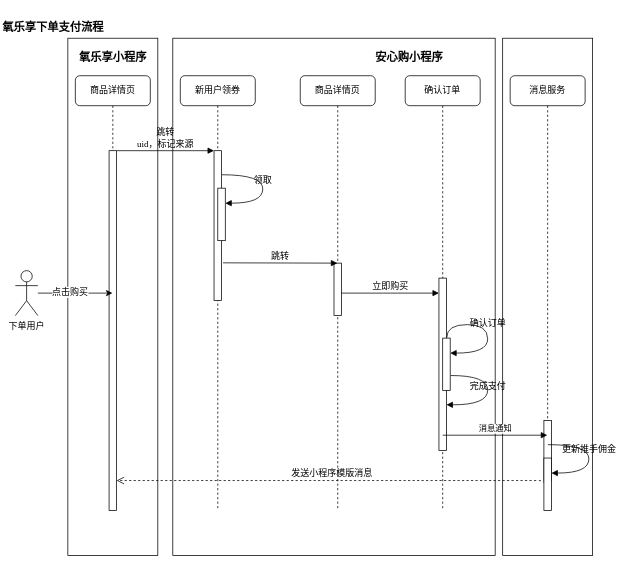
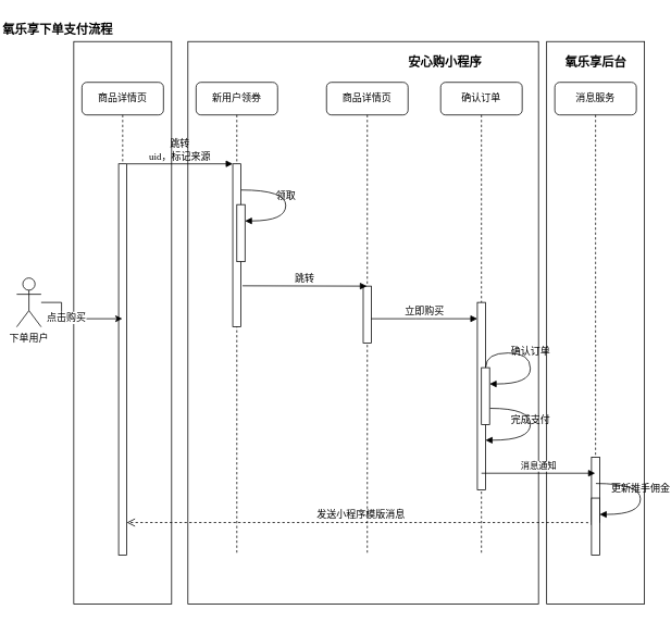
  <mxCell id="0" />
  <mxCell id="1" parent="0" />
  <mxCell id="2" value="" style="rounded=0;whiteSpace=wrap;html=1;" parent="1" vertex="1"><mxGeometry x="230" y="50" width="430" height="690" as="geometry" /></mxCell>
  <mxCell id="3" value="" style="rounded=0;whiteSpace=wrap;html=1;" parent="1" vertex="1"><mxGeometry x="670" y="50" width="120" height="690" as="geometry" /></mxCell>
  <mxCell id="4" value="" style="rounded=0;whiteSpace=wrap;html=1;" parent="1" vertex="1"><mxGeometry x="90" y="50" width="120" height="690" as="geometry" /></mxCell>
  <mxCell id="5" value="新用户领券" style="shape=umlLifeline;perimeter=lifelinePerimeter;whiteSpace=wrap;html=1;container=1;collapsible=0;recursiveResize=0;outlineConnect=0;rounded=1;shadow=0;comic=0;labelBackgroundColor=none;strokeWidth=1;fontFamily=Verdana;fontSize=12;align=center;" parent="1" vertex="1"><mxGeometry x="240" y="100" width="100" height="580" as="geometry" /></mxCell>
  <mxCell id="6" value="" style="html=1;points=[];perimeter=orthogonalPerimeter;rounded=0;shadow=0;comic=0;labelBackgroundColor=none;strokeWidth=1;fontFamily=Verdana;fontSize=12;align=center;" parent="5" vertex="1"><mxGeometry x="45" y="100" width="10" height="200" as="geometry" /></mxCell>
  <mxCell id="7" value="商品详情页" style="shape=umlLifeline;perimeter=lifelinePerimeter;whiteSpace=wrap;html=1;container=1;collapsible=0;recursiveResize=0;outlineConnect=0;rounded=1;shadow=0;comic=0;labelBackgroundColor=none;strokeWidth=1;fontFamily=Verdana;fontSize=12;align=center;" parent="1" vertex="1"><mxGeometry x="400" y="100" width="100" height="580" as="geometry" /></mxCell>
  <mxCell id="8" value="" style="html=1;points=[];perimeter=orthogonalPerimeter;rounded=0;shadow=0;comic=0;labelBackgroundColor=none;strokeWidth=1;fontFamily=Verdana;fontSize=12;align=center;" parent="7" vertex="1"><mxGeometry x="45" y="250" width="10" height="70" as="geometry" /></mxCell>
  <mxCell id="9" value="确认订单" style="shape=umlLifeline;perimeter=lifelinePerimeter;whiteSpace=wrap;html=1;container=1;collapsible=0;recursiveResize=0;outlineConnect=0;rounded=1;shadow=0;comic=0;labelBackgroundColor=none;strokeWidth=1;fontFamily=Verdana;fontSize=12;align=center;" parent="1" vertex="1"><mxGeometry x="540" y="100" width="100" height="580" as="geometry" /></mxCell>
  <mxCell id="10" value="" style="html=1;points=[];perimeter=orthogonalPerimeter;rounded=0;shadow=0;comic=0;labelBackgroundColor=none;strokeWidth=1;fontFamily=Verdana;fontSize=12;align=center;" parent="9" vertex="1"><mxGeometry x="45" y="270" width="10" height="230" as="geometry" /></mxCell>
  <mxCell id="11" value="" style="html=1;points=[];perimeter=orthogonalPerimeter;rounded=0;shadow=0;comic=0;labelBackgroundColor=none;strokeWidth=1;fontFamily=Verdana;fontSize=12;align=center;" parent="9" vertex="1"><mxGeometry x="50" y="350" width="10" height="70" as="geometry" /></mxCell>
  <mxCell id="12" value="确认订单" style="html=1;verticalAlign=bottom;endArrow=block;labelBackgroundColor=none;fontFamily=Verdana;fontSize=12;elbow=vertical;edgeStyle=orthogonalEdgeStyle;curved=1;entryX=1;entryY=0.286;entryPerimeter=0;exitX=1.038;exitY=0.345;exitPerimeter=0;" parent="9" source="10" target="11" edge="1"><mxGeometry relative="1" as="geometry"><mxPoint x="-75" y="280" as="sourcePoint" /><mxPoint x="55" y="280" as="targetPoint" /><Array as="points"><mxPoint x="110" y="332" /><mxPoint x="110" y="370" /></Array></mxGeometry></mxCell>
  <mxCell id="13" value="完成支付" style="html=1;verticalAlign=bottom;endArrow=block;labelBackgroundColor=none;fontFamily=Verdana;fontSize=12;elbow=vertical;edgeStyle=orthogonalEdgeStyle;curved=1;exitX=1.066;exitY=0.713;exitPerimeter=0;" parent="9" source="11" edge="1"><mxGeometry relative="1" as="geometry"><mxPoint x="70.333" y="400" as="sourcePoint" /><mxPoint x="55" y="439" as="targetPoint" /><Array as="points"><mxPoint x="110" y="400" /><mxPoint x="110" y="439" /></Array></mxGeometry></mxCell>
  <mxCell id="14" value="消息服务" style="shape=umlLifeline;perimeter=lifelinePerimeter;whiteSpace=wrap;html=1;container=1;collapsible=0;recursiveResize=0;outlineConnect=0;rounded=1;shadow=0;comic=0;labelBackgroundColor=none;strokeWidth=1;fontFamily=Verdana;fontSize=12;align=center;" parent="1" vertex="1"><mxGeometry x="680" y="100" width="100" height="580" as="geometry" /></mxCell>
  <mxCell id="15" value="商品详情页" style="shape=umlLifeline;perimeter=lifelinePerimeter;whiteSpace=wrap;html=1;container=1;collapsible=0;recursiveResize=0;outlineConnect=0;rounded=1;shadow=0;comic=0;labelBackgroundColor=none;strokeWidth=1;fontFamily=Verdana;fontSize=12;align=center;" parent="1" vertex="1"><mxGeometry x="100" y="100" width="100" height="580" as="geometry" /></mxCell>
  <mxCell id="16" value="" style="html=1;points=[];perimeter=orthogonalPerimeter;rounded=0;shadow=0;comic=0;labelBackgroundColor=none;strokeWidth=1;fontFamily=Verdana;fontSize=12;align=center;" parent="15" vertex="1"><mxGeometry x="45" y="100" width="10" height="480" as="geometry" /></mxCell>
  <mxCell id="17" value="" style="html=1;points=[];perimeter=orthogonalPerimeter;rounded=0;shadow=0;comic=0;labelBackgroundColor=none;strokeWidth=1;fontFamily=Verdana;fontSize=12;align=center;" parent="1" vertex="1"><mxGeometry x="725" y="560" width="10" height="80" as="geometry" /></mxCell>
  <mxCell id="18" value="发送小程序模版消息" style="html=1;verticalAlign=bottom;endArrow=open;dashed=1;endSize=8;labelBackgroundColor=none;fontFamily=Verdana;fontSize=12;edgeStyle=elbowEdgeStyle;elbow=vertical;exitX=0;exitY=0.471;exitDx=0;exitDy=0;exitPerimeter=0;" parent="1" source="28" target="16" edge="1"><mxGeometry relative="1" as="geometry"><mxPoint x="800" y="646" as="targetPoint" /><Array as="points"><mxPoint x="380" y="640" /><mxPoint x="410" y="619" /><mxPoint x="400" y="590" /><mxPoint x="570" y="580" /><mxPoint x="570" y="620" /></Array><mxPoint x="550" y="620" as="sourcePoint" /></mxGeometry></mxCell>
  <mxCell id="19" value="跳转&lt;br&gt;uid，标记来源" style="html=1;verticalAlign=bottom;endArrow=block;entryX=0;entryY=0;labelBackgroundColor=none;fontFamily=Verdana;fontSize=12;edgeStyle=elbowEdgeStyle;elbow=vertical;" parent="1" source="16" target="6" edge="1"><mxGeometry relative="1" as="geometry"><mxPoint x="220" y="210" as="sourcePoint" /></mxGeometry></mxCell>
  <mxCell id="20" value="跳转" style="html=1;verticalAlign=bottom;endArrow=block;labelBackgroundColor=none;fontFamily=Verdana;fontSize=12;edgeStyle=elbowEdgeStyle;elbow=vertical;exitX=1.2;exitY=0.748;exitDx=0;exitDy=0;exitPerimeter=0;" parent="1" source="6" target="7" edge="1"><mxGeometry relative="1" as="geometry"><mxPoint x="370" y="220" as="sourcePoint" /></mxGeometry></mxCell>
  <mxCell id="21" value="" style="edgeStyle=orthogonalEdgeStyle;rounded=0;orthogonalLoop=1;jettySize=auto;html=1;" parent="1" source="23" target="15" edge="1"><mxGeometry relative="1" as="geometry" /></mxCell>
  <mxCell id="22" value="点击购买" style="text;html=1;align=center;verticalAlign=middle;resizable=0;points=[];labelBackgroundColor=#ffffff;" parent="21" vertex="1" connectable="0"><mxGeometry x="-0.156" y="2" relative="1" as="geometry"><mxPoint as="offset" /></mxGeometry></mxCell>
- <mxCell id="23" value="下单用户" style="shape=umlActor;verticalLabelPosition=bottom;labelBackgroundColor=#ffffff;verticalAlign=top;html=1;" parent="1" vertex="1"><mxGeometry x="20" y="360" width="30" height="60" as="geometry" /></mxCell>
+ <mxCell id="23" value="下单用户" style="shape=umlActor;verticalLabelPosition=bottom;labelBackgroundColor=#ffffff;verticalAlign=top;html=1;" parent="1" vertex="1"><mxGeometry x="20" y="340" width="30" height="60" as="geometry" /></mxCell>
  <mxCell id="24" value="" style="html=1;points=[];perimeter=orthogonalPerimeter;rounded=0;shadow=0;comic=0;labelBackgroundColor=none;strokeWidth=1;fontFamily=Verdana;fontSize=12;align=center;" parent="1" vertex="1"><mxGeometry x="290" y="250" width="10" height="70" as="geometry" /></mxCell>
  <mxCell id="25" value="领取" style="html=1;verticalAlign=bottom;endArrow=block;labelBackgroundColor=none;fontFamily=Verdana;fontSize=12;elbow=vertical;edgeStyle=orthogonalEdgeStyle;curved=1;entryX=1;entryY=0.286;entryPerimeter=0;exitX=1.038;exitY=0.345;exitPerimeter=0;" parent="1" target="24" edge="1"><mxGeometry relative="1" as="geometry"><mxPoint x="295.38" y="232.1" as="sourcePoint" /><mxPoint x="295" y="180" as="targetPoint" /><Array as="points"><mxPoint x="350" y="232" /><mxPoint x="350" y="270" /></Array></mxGeometry></mxCell>
  <mxCell id="26" value="立即购买" style="html=1;verticalAlign=bottom;endArrow=block;entryX=0;entryY=0;labelBackgroundColor=none;fontFamily=Verdana;fontSize=12;edgeStyle=elbowEdgeStyle;elbow=vertical;" parent="1" edge="1"><mxGeometry relative="1" as="geometry"><mxPoint x="455" y="390" as="sourcePoint" /><mxPoint x="585" y="390" as="targetPoint" /></mxGeometry></mxCell>
  <mxCell id="27" value="消息通知" style="html=1;verticalAlign=bottom;endArrow=block;" parent="1" target="14" edge="1"><mxGeometry width="80" relative="1" as="geometry"><mxPoint x="590" y="579.5" as="sourcePoint" /><mxPoint x="680" y="579.5" as="targetPoint" /></mxGeometry></mxCell>
  <mxCell id="28" value="" style="html=1;points=[];perimeter=orthogonalPerimeter;rounded=0;shadow=0;comic=0;labelBackgroundColor=none;strokeWidth=1;fontFamily=Verdana;fontSize=12;align=center;" parent="1" vertex="1"><mxGeometry x="725" y="610" width="10" height="70" as="geometry" /></mxCell>
  <mxCell id="29" value="更新推手佣金" style="html=1;verticalAlign=bottom;endArrow=block;labelBackgroundColor=none;fontFamily=Verdana;fontSize=12;elbow=vertical;edgeStyle=orthogonalEdgeStyle;curved=1;entryX=1;entryY=0.286;entryPerimeter=0;exitX=1.038;exitY=0.345;exitPerimeter=0;" parent="1" target="28" edge="1"><mxGeometry relative="1" as="geometry"><mxPoint x="730.38" y="592.1" as="sourcePoint" /><mxPoint x="730" y="540" as="targetPoint" /><Array as="points"><mxPoint x="785" y="592" /><mxPoint x="785" y="630" /></Array></mxGeometry></mxCell>
- <mxCell id="30" value="氧乐享小程序" style="text;strokeColor=none;fillColor=none;html=1;fontSize=15;fontStyle=1;verticalAlign=middle;align=center;" parent="1" vertex="1"><mxGeometry x="100" y="60" width="100" height="30" as="geometry" /></mxCell>
+ <mxCell id="31" value="氧乐享后台" style="text;strokeColor=none;fillColor=none;html=1;fontSize=15;fontStyle=1;verticalAlign=middle;align=center;" parent="1" vertex="1"><mxGeometry x="680" y="60" width="100" height="30" as="geometry" /></mxCell>
  <mxCell id="32" value="安心购小程序" style="text;strokeColor=none;fillColor=none;html=1;fontSize=15;fontStyle=1;verticalAlign=middle;align=center;" parent="1" vertex="1"><mxGeometry x="495" y="60" width="100" height="30" as="geometry" /></mxCell>
  <mxCell id="33" value="氧乐享下单支付流程" style="text;strokeColor=none;fillColor=none;html=1;fontSize=15;fontStyle=1;verticalAlign=middle;align=center;" parent="1" vertex="1"><mxGeometry x="20" width="100" height="30" as="geometry" y="20" /></mxCell>
